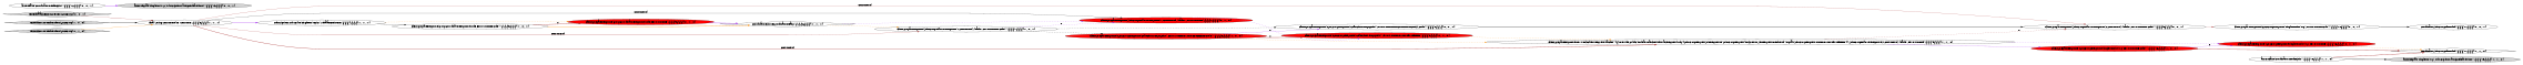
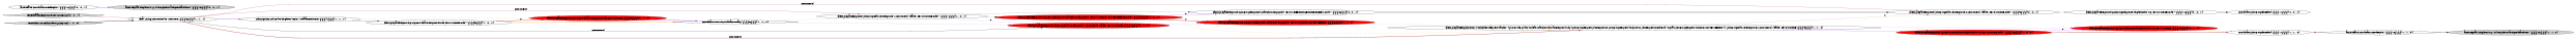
  digraph {
    rankdir=LR
    node [fillcolor=white shape=ellipse style=filled]
    edge [color=brown style=bold]
    n1 [fillcolor=lightgray label="testRebalanceInProgressOnSyncGroup['0', '0', '1']" shape=diamond]
    n2 [label="final String consumerId = \"consumer\"@@@3@@@['1', '1', '1']"]
    n3 [label="subscriptions.subscribe(singleton(topic1),rebalanceListener)@@@4@@@['1', '1', '1']"]
    n4 [label="client.prepareResponse(new MockClient.RequestMatcher(){@Override public boolean matches(AbstractRequest body){JoinGroupRequest joinRequest = (JoinGroupRequest)bodyreturn joinRequest.memberId().equals(JoinGroupRequest.UNKNOWN_MEMBER_ID)}},joinGroupFollowerResponse(2,consumerId,\"leader\",Errors.NONE))@@@9@@@['1', '1', '0']"]
    n5 [label="client.prepareResponse(joinGroupFollowerResponse(2,consumerId,\"leader\",Errors.NONE.code()))@@@9@@@['0', '0', '1']"]
    n6 [label="client.prepareResponse(joinGroupFollowerResponse(1,consumerId,\"leader\",Errors.NONE.code()))@@@7@@@['1', '0', '1']"]
    n7 [fillcolor=red label="client.prepareResponse(joinGroupFollowerResponse(1,consumerId,\"leader\",Errors.NONE))@@@7@@@['0', '1', '0']"]
    n8 [fillcolor=lightgray label="testUnknownMemberIdOnSyncGroup['1', '0', '0']" shape=diamond]
    n9 [label="client.prepareResponse(syncGroupResponse(singletonList(t1p),Errors.NONE.code()))@@@10@@@['0', '0', '1']"]
    n10 [label="coordinator.joinGroupIfNeeded()@@@11@@@['0', '0', '1']"]
    n11 [fillcolor=red label="client.prepareResponse(syncGroupResponse(singletonList(t1p),Errors.NONE))@@@16@@@['0', '1', '0']"]
-   n12 [label="coordinator.joinGroupIfNeeded()@@@17@@@['1', '1', '0']" shape=diamond]
-   n13 [label="assertFalse(coordinator.needRejoin())@@@18@@@['1', '1', '0']"]
+   n12 [label="coordinator.joinGroupIfNeeded()@@@17@@@['1', '1', '0']"]
+   n13 [label="assertFalse(coordinator.needRejoin())@@@18@@@['1', '1', '0']" shape=diamond]
    n14 [label="client.prepareResponse(groupCoordinatorResponse(node,Errors.NONE.code()))@@@5@@@['1', '0', '1']"]
    n15 [fillcolor=red label="client.prepareResponse(groupCoordinatorResponse(node,Errors.NONE))@@@5@@@['0', '1', '0']"]
    n16 [label="coordinator.ensureCoordinatorReady()@@@6@@@['1', '1', '1']" shape=diamond]
    n17 [fillcolor=red label="client.prepareResponse(syncGroupResponse(Collections.emptyList(),Errors.UNKNOWN_MEMBER_ID))@@@8@@@['0', '1', '0']"]
    n18 [fillcolor=red label="client.prepareResponse(syncGroupResponse(singletonList(t1p),Errors.NONE.code()))@@@16@@@['1', '0', '0']"]
    n19 [label="client.prepareResponse(syncGroupResponse(Collections.emptyList(),Errors.REBALANCE_IN_PROGRESS.code()))@@@8@@@['0', '0', '1']"]
    n20 [fillcolor=red label="client.prepareResponse(syncGroupResponse(Collections.emptyList(),Errors.UNKNOWN_MEMBER_ID.code()))@@@8@@@['1', '0', '0']"]
    n21 [fillcolor=lightgray label="assertEquals(singleton(t1p),subscriptions.assignedPartitions())@@@13@@@['0', '0', '1']"]
    n22 [fillcolor=lightgray label="assertEquals(singleton(t1p),subscriptions.assignedPartitions())@@@19@@@['1', '1', '0']"]
    n23 [label="assertFalse(coordinator.needRejoin())@@@12@@@['0', '0', '1']"]
-   n24 [fillcolor=lightgray label="testUnknownMemberIdOnSyncGroup['0', '1', '0']" shape=diamond]
    n1 -> n2 [style=solid]
    n2 -> n3 [color=purple]
    n2 -> n4 [label=consumerId]
    n2 -> n5 [label=consumerId style=solid]
    n2 -> n6 [label=consumerId style=solid]
    n2 -> n7 [color=black label=consumerId style=solid]
    n3 -> n14 [color=black style=solid]
    n3 -> n15 [color=darkorange style=dashed]
    n4 -> n5 [label=0 style=dashed]
    n4 -> n11 [color=purple style=dashed]
    n4 -> n18 [color=purple style=solid]
    n5 -> n9 [style=solid]
    n6 -> n7 [color=purple label=0 style=dashed]
    n6 -> n19 [color=black style=dashed]
    n6 -> n20 [color=black style=dashed]
    n7 -> n17 [color=purple style=dashed]
    n8 -> n2 [color=black]
    n9 -> n10 [color=black]
    n11 -> n12 [color=darkorange style=dashed]
-   n13 -> n12
+   n12 -> n13
    n13 -> n22 [color=black]
    n14 -> n15 [label=0]
    n14 -> n16 [color=darkorange]
    n15 -> n16 [color=purple]
    n16 -> n6 [color=darkorange style=dashed]
    n16 -> n7 [color=purple style=dashed]
    n17 -> n4 [color=darkorange style=dashed]
    n18 -> n11 [color=purple label=0 style=solid]
    n18 -> n12
    n19 -> n5 [color=black]
    n20 -> n4 [color=darkorange style=dashed]
    n20 -> n17 [label=0]
    n20 -> n19 [color=purple label=0 style=solid]
    n23 -> n21 [color=purple]
-   n24 -> n2 [color=darkorange style=solid]
  }
